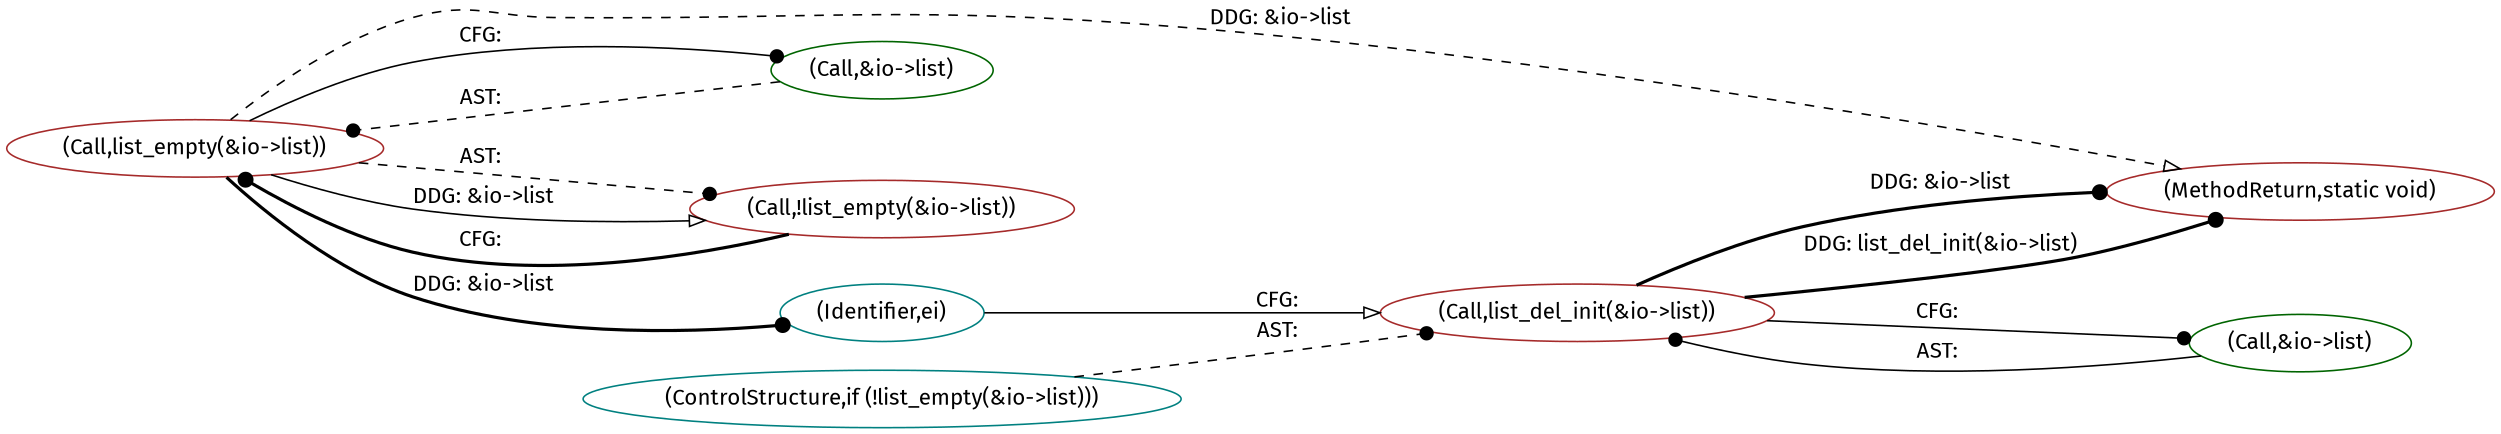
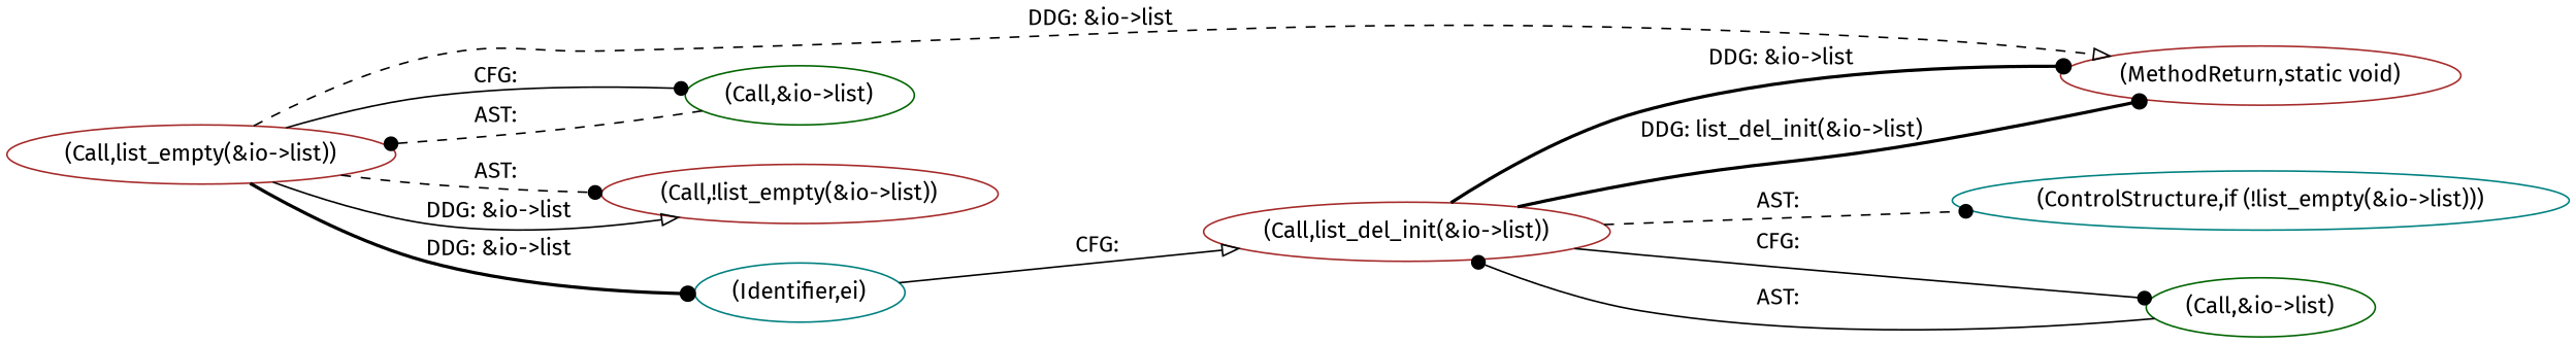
  digraph {
    fontname="Fira Sans"
    rankdir=LR
    node [color=brown fontname="Fira Sans"]
    edge [arrowhead=dot fontname="Fira Sans" style=solid]
    n1 [label="(Call,list_del_init(&io->list))"]
    n2 [color=teal label="(ControlStructure,if (!list_empty(&io->list)))"]
    n3 [label="(MethodReturn,static void)"]
    n4 [color=darkgreen label="(Call,&io->list)"]
    n5 [label="(Call,list_empty(&io->list))"]
    n6 [color=darkgreen label="(Call,&io->list)"]
    n7 [label="(Call,!list_empty(&io->list))"]
    n8 [color=teal label="(Identifier,ei)"]
-   n2 -> n1 [label="AST: " style=dashed]
+   n1 -> n2 [label="AST: " style=dashed]
    n1 -> n3 [label="DDG: &io->list" style=bold]
    n1 -> n3 [label="DDG: list_del_init(&io->list)" style=bold]
    n1 -> n4 [label="CFG: "]
    n4 -> n1 [label="AST: "]
    n5 -> n3 [arrowhead=onormal label="DDG: &io->list" style=dashed]
    n5 -> n6 [label="CFG: "]
    n5 -> n7 [label="AST: " style=dashed]
    n5 -> n7 [arrowhead=onormal label="DDG: &io->list"]
    n5 -> n8 [label="DDG: &io->list" style=bold]
    n6 -> n5 [label="AST: " style=dashed]
-   n7 -> n5 [label="CFG: " style=bold]
    n8 -> n1 [arrowhead=onormal label="CFG: "]
  }
